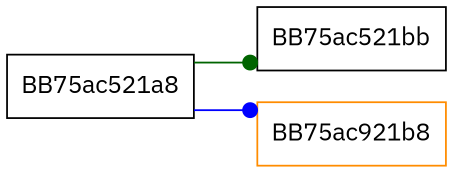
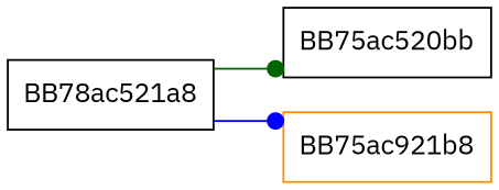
  digraph {
    fontname="IBM Plex Sans"
    rankdir=LR
    splines=ortho
    node [color=black fontname="IBM Plex Sans" shape=box]
    edge [arrowhead=dot fontname="IBM Plex Sans"]
-   BB75ac521a8
-   BB75ac521bb
+   BB75ac521a8 [label=BB78ac521a8]
+   BB75ac521bb [label=BB75ac520bb]
    n3 [color=darkorange label=BB75ac921b8]
    BB75ac521a8 -> BB75ac521bb [color=darkgreen]
    BB75ac521a8 -> n3 [color=blue]
  }
